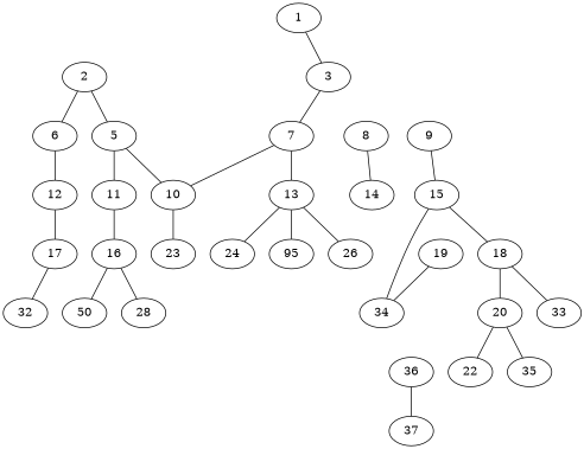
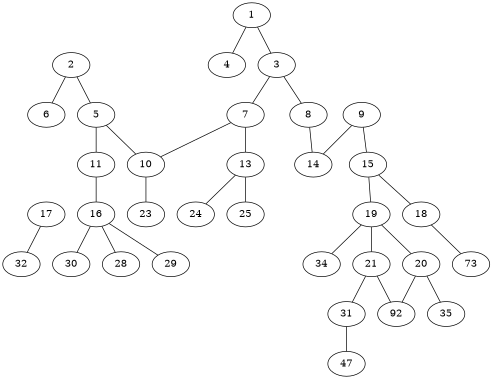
  graph {
    node [chem=C]
    edge [valence=1]
    1
    3
+   4 [chem=N]
    2
    5
    6 [chem=N]
    7
    8 [chem=N]
    10
    11 [chem=N]
-   12
    13
    14
    9
    15
    23 [chem=H]
    16
    17 [chem=N]
    24 [chem=H]
-   25 [chem=H label=95]
-   26 [chem=H]
+   25 [chem=H]
    18
    19
    28 [chem=H]
-   30 [chem=H label=50]
+   29 [chem=H]
+   30 [chem=H]
    32 [chem=H]
    20
-   33 [chem=H]
+   33 [chem=H label=73]
+   21
    34 [chem=H]
-   22
+   22 [label=92]
    35 [chem=H]
-   36 [chem=H]
-   37 [chem=H]
+   36 [chem=H label=31]
+   37 [chem=H label=47]
    1 -- 3 [valence=2]
+   1 -- 4
    3 -- 7
+   3 -- 8
    2 -- 5 [valence=2]
    2 -- 6
    5 -- 10
    5 -- 11
-   6 -- 12 [valence=2]
    7 -- 10 [valence=2]
    7 -- 13
    8 -- 14 [valence=2]
    10 -- 23
    11 -- 16
-   12 -- 17
    13 -- 24
    13 -- 25
-   13 -- 26
+   9 -- 14
    9 -- 15
    15 -- 18
-   15 -- 34 [valence=2]
+   15 -- 19 [valence=2]
    16 -- 28
+   16 -- 29
    16 -- 30
    17 -- 32
-   18 -- 20 [valence=2]
+   19 -- 20 [valence=2]
    18 -- 33
+   19 -- 21
    19 -- 34
    20 -- 22
    20 -- 35
+   21 -- 22 [valence=2]
+   21 -- 36
    36 -- 37
  }
